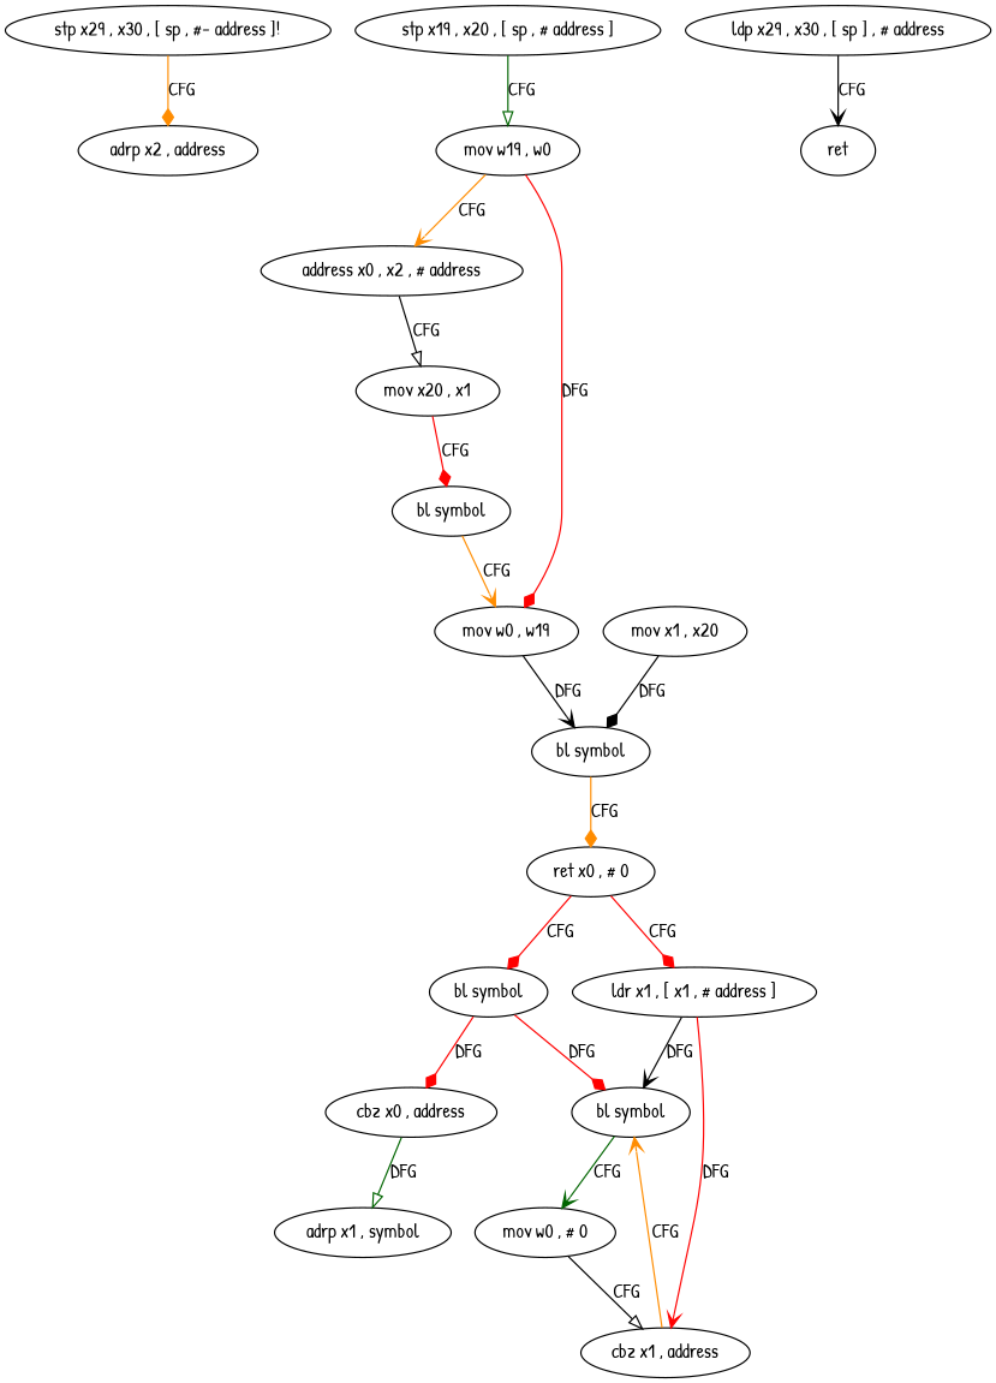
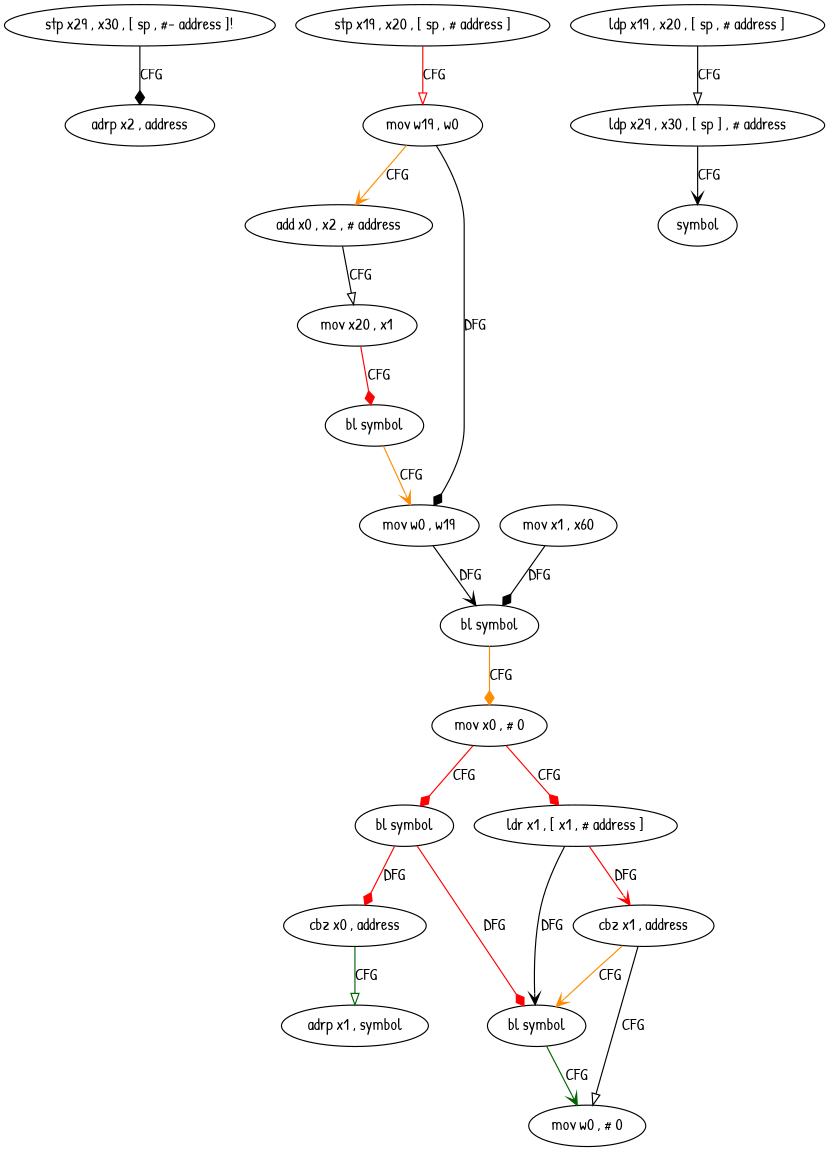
  digraph {
    fontname="Patrick Hand"
    node [fontname="Patrick Hand"]
    edge [arrowhead=diamond color=black fontname="Patrick Hand"]
    n1 [label="stp x29 , x30 , [ sp , #- address ]!"]
    n2 [label="adrp x2 , address"]
    n3 [label="stp x19 , x20 , [ sp , # address ]"]
    n4 [label="mov w19 , w0"]
-   n5 [label="address x0 , x2 , # address"]
+   n5 [label="add x0 , x2 , # address"]
    n6 [label="mov w0 , w19"]
    n7 [label="mov x20 , x1"]
    n8 [label="bl symbol"]
    n9 [label="bl symbol"]
-   n10 [label="mov x1 , x20"]
-   n11 [label="ret x0 , # 0"]
+   n10 [label="mov x1 , x60"]
+   n11 [label="mov x0 , # 0"]
    n12 [label="bl symbol"]
    n13 [label="ldr x1 , [ x1 , # address ]"]
    n14 [label="cbz x0 , address"]
    n15 [label="bl symbol"]
    n16 [label="adrp x1 , symbol"]
    n17 [label="mov w0 , # 0"]
+   n18 [label="ldp x19 , x20 , [ sp , # address ]"]
    n19 [label="ldp x29 , x30 , [ sp ] , # address"]
    n20 [label="cbz x1 , address"]
-   n21 [label=ret]
-   n1 -> n2 [color=darkorange label=CFG]
-   n3 -> n4 [arrowhead=onormal color=darkgreen label=CFG]
+   n21 [label=symbol]
+   n1 -> n2 [label=CFG]
+   n3 -> n4 [arrowhead=onormal color=red label=CFG]
    n4 -> n5 [arrowhead=vee color=darkorange label=CFG]
-   n4 -> n6 [color=red label=DFG]
+   n4 -> n6 [label=DFG]
    n5 -> n7 [arrowhead=onormal label=CFG]
    n6 -> n8 [arrowhead=vee label=DFG]
    n7 -> n9 [color=red label=CFG]
    n8 -> n11 [color=darkorange label=CFG]
    n9 -> n6 [arrowhead=vee color=darkorange label=CFG]
    n10 -> n8 [label=DFG]
    n11 -> n12 [color=red label=CFG]
    n11 -> n13 [color=red label=CFG]
    n12 -> n14 [color=red label=DFG]
    n12 -> n15 [color=red label=DFG]
    n13 -> n15 [arrowhead=vee label=DFG]
    n13 -> n20 [arrowhead=vee color=red label=DFG]
-   n14 -> n16 [arrowhead=onormal color=darkgreen label=DFG]
+   n14 -> n16 [arrowhead=onormal color=darkgreen label=CFG]
    n15 -> n17 [arrowhead=vee color=darkgreen label=CFG]
+   n18 -> n19 [arrowhead=onormal label=CFG]
    n19 -> n21 [arrowhead=vee label=CFG]
    n20 -> n15 [arrowhead=vee color=darkorange label=CFG]
-   n17 -> n20 [arrowhead=onormal label=CFG]
+   n20 -> n17 [arrowhead=onormal label=CFG]
  }
